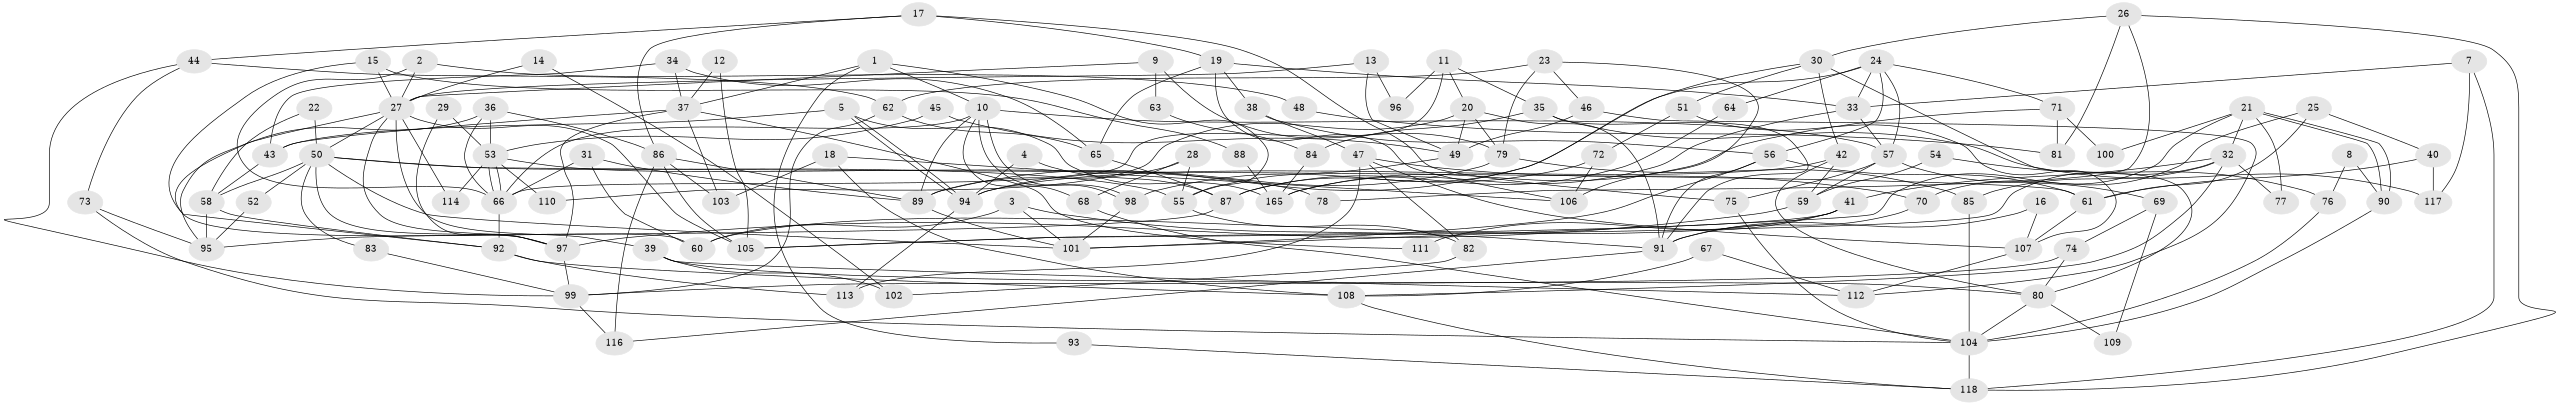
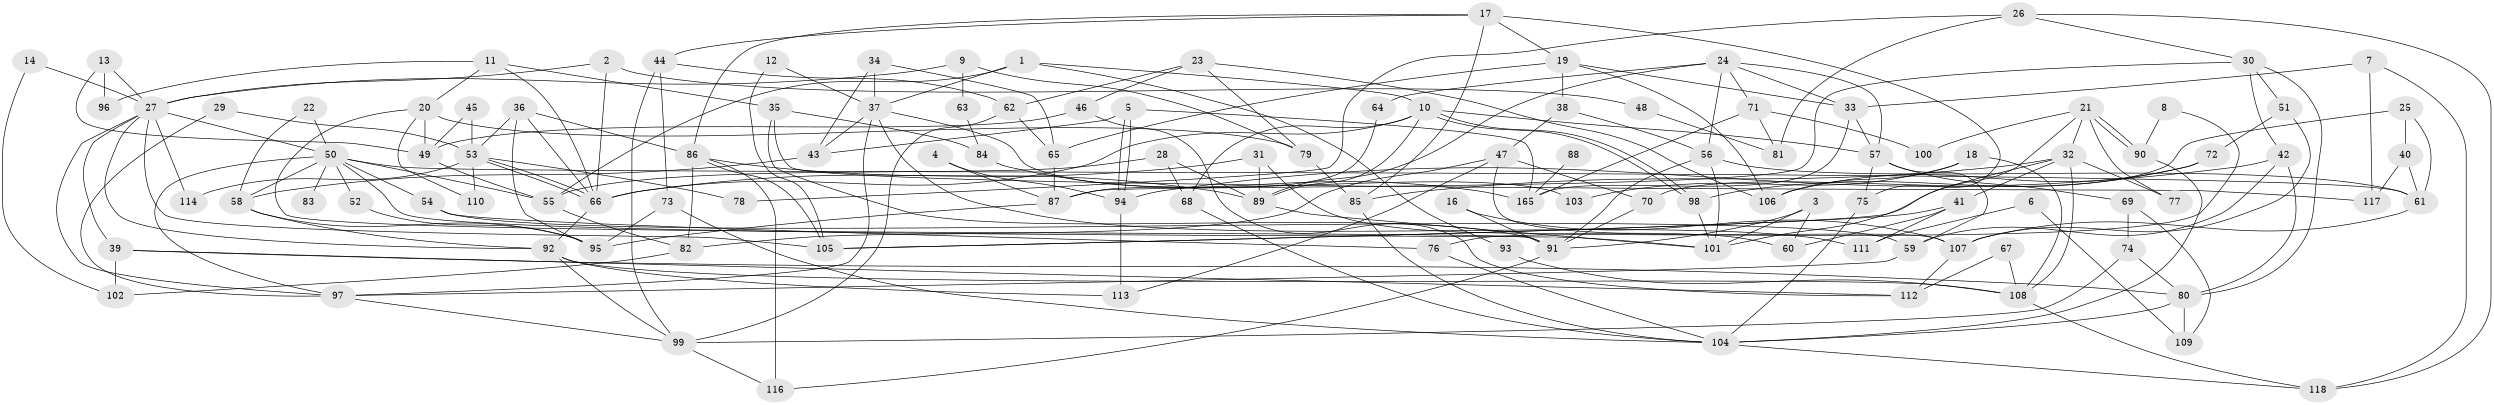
  graph {
    node [color=gray90 style=filled]
    1
    10
    37
    55
    93
    66
    68
    57
    89
    98
    43
    111
    103
    97
    82
    118
    2
    27
    48
    105
    50
    39
    92
    114
    81
    3
    60
    91
    101
    116
    4
    87
    94
    95
    113
    5
    n37 [label=165]
    58
+   6
    109
    104
    7
    33
    117
    8
    76
    90
    9
    63
    79
    84
    85
    75
    59
    69
    11
    20
    35
    96
    49
    110
    12
    13
    14
    102
-   15
    88
    16
    107
    112
    17
    19
    44
    86
    106
    38
    65
    62
    73
    99
    18
    108
    56
    47
    21
    32
    77
    100
    41
    22
    61
    52
    54
    83
    23
    46
    24
    64
    71
    25
    40
    70
    26
    30
    78
    42
    51
    80
    28
    29
    53
    72
    31
    34
    36
    45
    74
    67
    1 -- 10
    1 -- 37
    1 -- 55
    1 -- 93
    10 -- 66
    10 -- 68
    10 -- 57
    10 -- 89
    10 -- 98
    10 -- 98
    37 -- 43
    37 -- 111
    37 -- 103
    37 -- 97
    55 -- 82
-   93 -- 118
+   93 -- 108
    66 -- 92
    68 -- 104
    57 -- 75
    57 -- 59
    57 -- 69
    89 -- 101
    98 -- 101
    43 -- 58
    97 -- 99
    82 -- 102
    2 -- 66
    2 -- 27
    2 -- 48
    27 -- 97
    27 -- 105
    27 -- 50
    27 -- 39
    27 -- 92
    27 -- 114
    48 -- 81
    50 -- 55
    50 -- 97
    50 -- 101
    50 -- 58
    50 -- 61
    50 -- 52
+   50 -- 54
    50 -- 83
    39 -- 102
    39 -- 112
    39 -- 80
    92 -- 113
    92 -- 108
    3 -- 60
    3 -- 91
    3 -- 101
    91 -- 116
    4 -- 87
    4 -- 94
    87 -- 95
    94 -- 113
    5 -- 43
    5 -- 94
    5 -- 94
    5 -- n37
    58 -- 92
    58 -- 95
+   6 -- 111
+   6 -- 109
    104 -- 118
    7 -- 118
    7 -- 33
    7 -- 117
    33 -- 57
    33 -- n37
    8 -- 76
    8 -- 90
    76 -- 104
    90 -- 104
    9 -- 27
    9 -- 63
    9 -- 79
    63 -- 84
-   79 -- 94
    79 -- 85
    84 -- n37
    85 -- 104
    75 -- 104
    59 -- 97
    69 -- 109
    69 -- 74
    11 -- 66
    11 -- 20
    11 -- 35
    11 -- 96
    20 -- 91
    20 -- 79
    20 -- 49
    20 -- 110
    35 -- 91
    35 -- 117
    35 -- 84
    49 -- 55
    12 -- 37
    12 -- 105
    13 -- 27
    13 -- 96
    13 -- 49
    14 -- 27
    14 -- 102
-   15 -- 27
-   15 -- 60
-   15 -- 88
    88 -- n37
    16 -- 91
    16 -- 107
    107 -- 112
+   17 -- 85
    17 -- 75
    17 -- 19
    17 -- 44
    17 -- 86
    19 -- 33
    19 -- 106
    19 -- 38
    19 -- 65
    44 -- 62
    44 -- 73
    44 -- 99
    86 -- 89
-   86 -- 103
+   86 -- 82
    86 -- 105
    86 -- 116
    38 -- 56
    38 -- 47
    65 -- 87
    62 -- 65
    62 -- 99
    73 -- 95
    73 -- 104
    99 -- 116
    18 -- 103
    18 -- 106
    18 -- 108
    108 -- 118
    56 -- 91
    56 -- 101
    56 -- 61
    47 -- 82
    47 -- 113
    47 -- 107
    47 -- 70
    21 -- 101
    21 -- 90
    21 -- 90
    21 -- 32
    21 -- 77
    21 -- 100
    32 -- 105
    32 -- 85
    32 -- 108
    32 -- 77
    32 -- 41
    41 -- 111
    41 -- 105
    41 -- 60
    22 -- 50
    22 -- 58
    61 -- 107
    52 -- 95
    54 -- 76
    54 -- 59
-   83 -- 99
+   92 -- 99
    23 -- 79
    23 -- 106
    23 -- 62
    23 -- 46
    46 -- 49
    46 -- 112
    24 -- 57
    24 -- 89
    24 -- 33
    24 -- 56
    24 -- 64
    24 -- 71
    64 -- 87
    71 -- 81
    71 -- n37
    71 -- 100
    25 -- 61
    25 -- 40
    25 -- 70
    40 -- 117
    40 -- 61
    70 -- 91
    26 -- 118
    26 -- 81
    26 -- 30
    26 -- 78
    30 -- 87
    30 -- 42
    30 -- 51
    30 -- 80
    42 -- 94
    42 -- 59
    42 -- 80
    51 -- 107
    51 -- 72
    80 -- 109
    80 -- 104
    28 -- 55
    28 -- 68
    28 -- 89
    29 -- 97
    29 -- 53
    53 -- 66
    53 -- 66
    53 -- 114
    53 -- 110
    53 -- 78
    72 -- 98
    72 -- 106
    31 -- 66
    31 -- 89
    31 -- 60
    34 -- 37
    34 -- 43
    34 -- 65
    36 -- 66
    36 -- 95
    36 -- 86
    36 -- 53
    45 -- 49
    45 -- 53
    74 -- 99
    74 -- 80
    67 -- 112
    67 -- 108
  }
